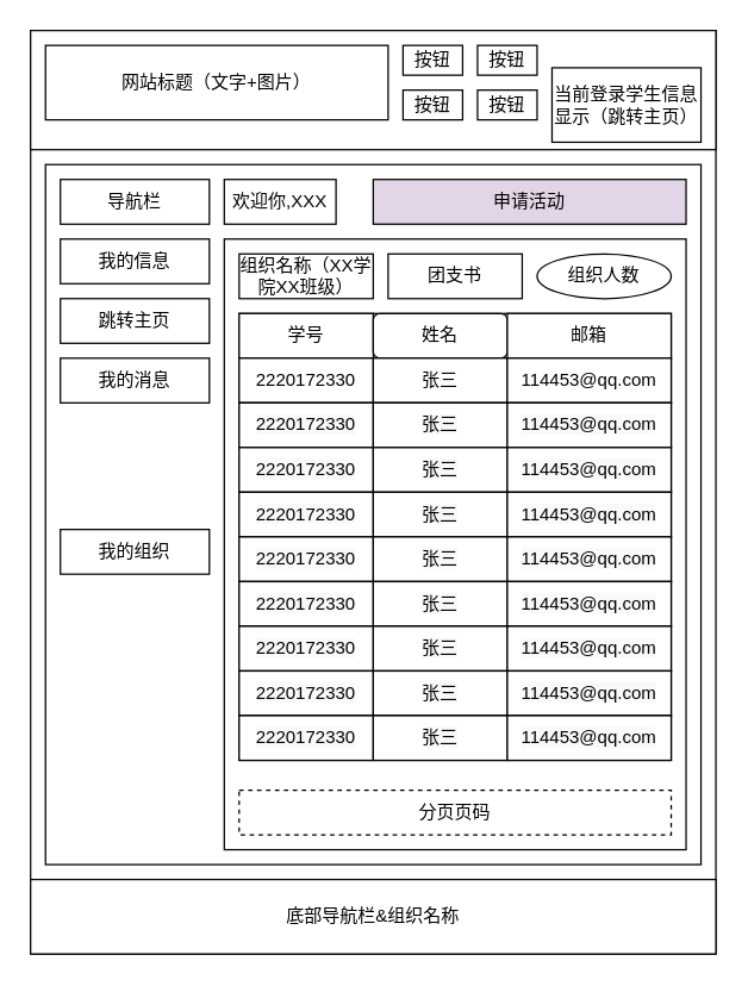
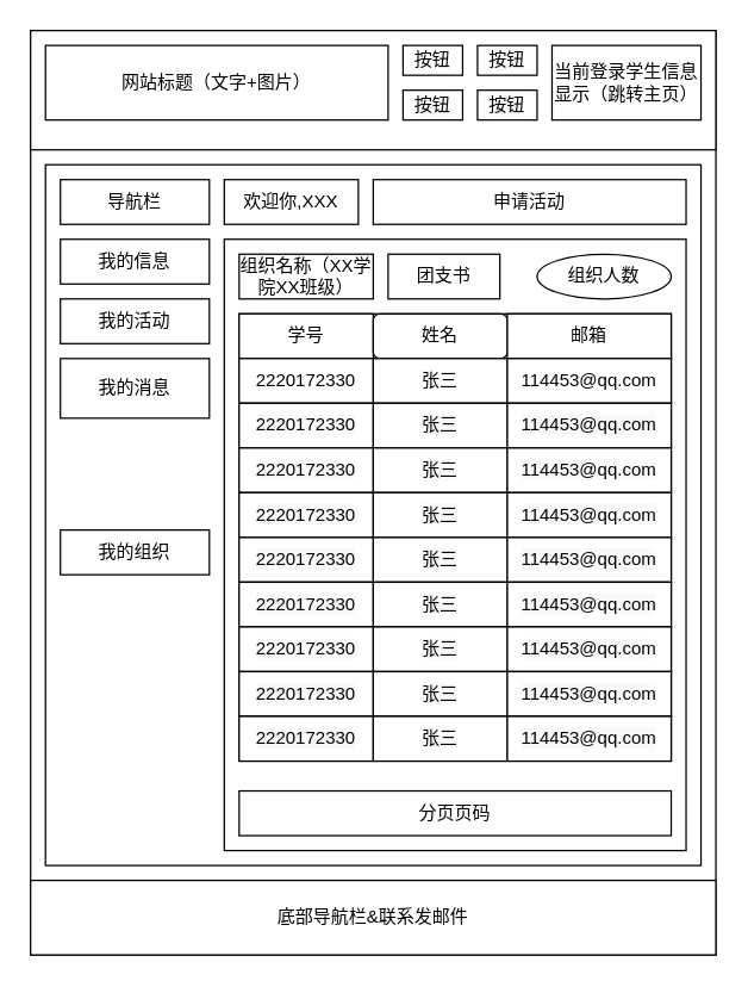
  <mxCell id="0" />
  <mxCell id="1" parent="0" />
  <mxCell id="2" value="" style="rounded=0;whiteSpace=wrap;html=1;" parent="1" vertex="1"><mxGeometry x="20" y="20" width="460" height="620" as="geometry" /></mxCell>
- <mxCell id="3" value="底部导航栏&amp;amp;组织名称" style="rounded=0;whiteSpace=wrap;html=1;" parent="1" vertex="1"><mxGeometry x="20" y="590" width="460" height="50" as="geometry" /></mxCell>
+ <mxCell id="3" value="底部导航栏&amp;amp;联系发邮件" style="rounded=0;whiteSpace=wrap;html=1;" parent="1" vertex="1"><mxGeometry x="20" y="590" width="460" height="50" as="geometry" /></mxCell>
  <mxCell id="4" value="" style="rounded=0;whiteSpace=wrap;html=1;" parent="1" vertex="1"><mxGeometry x="20" y="20" width="460" height="80" as="geometry" /></mxCell>
  <mxCell id="5" value="网站标题（文字+图片）" style="rounded=0;whiteSpace=wrap;html=1;" parent="1" vertex="1"><mxGeometry x="30" y="30" width="230" height="50" as="geometry" /></mxCell>
- <mxCell id="6" value="当前登录学生信息显示（跳转主页）" style="rounded=0;whiteSpace=wrap;html=1;" parent="1" vertex="1"><mxGeometry x="370" y="45" width="100" height="50" as="geometry" /></mxCell>
+ <mxCell id="6" value="当前登录学生信息显示（跳转主页）" style="rounded=0;whiteSpace=wrap;html=1;" parent="1" vertex="1"><mxGeometry x="370" y="30" width="100" height="50" as="geometry" /></mxCell>
  <mxCell id="7" value="按钮" style="rounded=0;whiteSpace=wrap;html=1;" parent="1" vertex="1"><mxGeometry x="270" y="30" width="40" height="20" as="geometry" /></mxCell>
  <mxCell id="8" value="&#10;&#10;&lt;span style=&quot;color: rgb(0, 0, 0); font-family: helvetica; font-size: 12px; font-style: normal; font-weight: 400; letter-spacing: normal; text-align: center; text-indent: 0px; text-transform: none; word-spacing: 0px; background-color: rgb(248, 249, 250); display: inline; float: none;&quot;&gt;按钮&lt;/span&gt;&#10;&#10;" style="rounded=0;whiteSpace=wrap;html=1;" parent="1" vertex="1"><mxGeometry x="320" y="30" width="40" height="20" as="geometry" /></mxCell>
  <mxCell id="9" value="&#10;&#10;&lt;span style=&quot;color: rgb(0, 0, 0); font-family: helvetica; font-size: 12px; font-style: normal; font-weight: 400; letter-spacing: normal; text-align: center; text-indent: 0px; text-transform: none; word-spacing: 0px; background-color: rgb(248, 249, 250); display: inline; float: none;&quot;&gt;按钮&lt;/span&gt;&#10;&#10;" style="rounded=0;whiteSpace=wrap;html=1;" parent="1" vertex="1"><mxGeometry x="270" y="60" width="40" height="20" as="geometry" /></mxCell>
  <mxCell id="10" value="&#10;&#10;&lt;span style=&quot;color: rgb(0, 0, 0); font-family: helvetica; font-size: 12px; font-style: normal; font-weight: 400; letter-spacing: normal; text-align: center; text-indent: 0px; text-transform: none; word-spacing: 0px; background-color: rgb(248, 249, 250); display: inline; float: none;&quot;&gt;按钮&lt;/span&gt;&#10;&#10;" style="rounded=0;whiteSpace=wrap;html=1;" parent="1" vertex="1"><mxGeometry x="320" y="60" width="40" height="20" as="geometry" /></mxCell>
  <mxCell id="11" value="" style="rounded=0;whiteSpace=wrap;html=1;" parent="1" vertex="1"><mxGeometry x="30" y="110" width="440" height="470" as="geometry" /></mxCell>
  <mxCell id="12" value="我的信息" style="rounded=0;whiteSpace=wrap;html=1;" parent="1" vertex="1"><mxGeometry x="40" y="160" width="100" height="30" as="geometry" /></mxCell>
- <mxCell id="13" value="跳转主页" style="rounded=0;whiteSpace=wrap;html=1;" parent="1" vertex="1"><mxGeometry x="40" y="200" width="100" height="30" as="geometry" /></mxCell>
- <mxCell id="14" value="我的消息" style="rounded=0;whiteSpace=wrap;html=1;" parent="1" vertex="1"><mxGeometry x="40" y="240" width="100" height="30" as="geometry" /></mxCell>
+ <mxCell id="13" value="我的活动" style="rounded=0;whiteSpace=wrap;html=1;" parent="1" vertex="1"><mxGeometry x="40" y="200" width="100" height="30" as="geometry" /></mxCell>
+ <mxCell id="14" value="我的消息" style="rounded=0;whiteSpace=wrap;html=1;" parent="1" vertex="1"><mxGeometry x="40" y="240" width="100" height="40" as="geometry" /></mxCell>
  <mxCell id="15" value="我的组织" style="rounded=0;whiteSpace=wrap;html=1;" parent="1" vertex="1"><mxGeometry x="40" y="355" width="100" height="30" as="geometry" /></mxCell>
  <mxCell id="16" value="" style="rounded=0;whiteSpace=wrap;html=1;" parent="1" vertex="1"><mxGeometry x="150" y="160" width="310" height="410" as="geometry" /></mxCell>
  <mxCell id="17" value="导航栏" style="rounded=0;whiteSpace=wrap;html=1;" parent="1" vertex="1"><mxGeometry x="40" y="120" width="100" height="30" as="geometry" /></mxCell>
  <mxCell id="18" value="组织名称（XX学院XX班级）" style="rounded=0;whiteSpace=wrap;html=1;" parent="1" vertex="1"><mxGeometry x="160" y="170" width="90" height="30" as="geometry" /></mxCell>
- <mxCell id="19" value="团支书" style="rounded=0;whiteSpace=wrap;html=1;" parent="1" vertex="1"><mxGeometry x="260" y="170" width="90" height="30" as="geometry" /></mxCell>
+ <mxCell id="19" value="团支书" style="rounded=0;whiteSpace=wrap;html=1;" parent="1" vertex="1"><mxGeometry x="260" y="170" width="75" height="30" as="geometry" /></mxCell>
  <mxCell id="20" value="组织人数" style="ellipse;whiteSpace=wrap;html=1;" parent="1" vertex="1"><mxGeometry x="360" y="170" width="90" height="30" as="geometry" /></mxCell>
  <mxCell id="21" value="" style="rounded=0;whiteSpace=wrap;html=1;" parent="1" vertex="1"><mxGeometry x="160" y="210" width="290" height="30" as="geometry" /></mxCell>
  <mxCell id="22" value="学号" style="rounded=0;whiteSpace=wrap;html=1;" parent="1" vertex="1"><mxGeometry x="160" y="210" width="90" height="30" as="geometry" /></mxCell>
  <mxCell id="23" value="姓名" style="whiteSpace=wrap;html=1;rounded=1;" parent="1" vertex="1"><mxGeometry x="250" y="210" width="90" height="30" as="geometry" /></mxCell>
  <mxCell id="24" value="邮箱" style="rounded=0;whiteSpace=wrap;html=1;" parent="1" vertex="1"><mxGeometry x="340" y="210" width="110" height="30" as="geometry" /></mxCell>
  <mxCell id="25" value="" style="rounded=0;whiteSpace=wrap;html=1;" parent="1" vertex="1"><mxGeometry x="160" y="240" width="290" height="30" as="geometry" /></mxCell>
  <mxCell id="26" value="2220172330" style="rounded=0;whiteSpace=wrap;html=1;" parent="1" vertex="1"><mxGeometry x="160" y="240" width="90" height="30" as="geometry" /></mxCell>
  <mxCell id="27" value="张三" style="rounded=0;whiteSpace=wrap;html=1;" parent="1" vertex="1"><mxGeometry x="250" y="240" width="90" height="30" as="geometry" /></mxCell>
  <mxCell id="28" value="114453@qq.com" style="rounded=0;whiteSpace=wrap;html=1;" parent="1" vertex="1"><mxGeometry x="340" y="240" width="110" height="30" as="geometry" /></mxCell>
  <mxCell id="29" value="" style="rounded=0;whiteSpace=wrap;html=1;" parent="1" vertex="1"><mxGeometry x="160" y="270" width="290" height="30" as="geometry" /></mxCell>
  <mxCell id="30" value="&#10;&#10;&lt;span style=&quot;color: rgb(0, 0, 0); font-family: helvetica; font-size: 12px; font-style: normal; font-weight: 400; letter-spacing: normal; text-align: center; text-indent: 0px; text-transform: none; word-spacing: 0px; background-color: rgb(248, 249, 250); display: inline; float: none;&quot;&gt;2220172330&lt;/span&gt;&#10;&#10;" style="rounded=0;whiteSpace=wrap;html=1;" parent="1" vertex="1"><mxGeometry x="160" y="270" width="90" height="30" as="geometry" /></mxCell>
  <mxCell id="31" value="&#10;&#10;&lt;span style=&quot;color: rgb(0, 0, 0); font-family: helvetica; font-size: 12px; font-style: normal; font-weight: 400; letter-spacing: normal; text-align: center; text-indent: 0px; text-transform: none; word-spacing: 0px; background-color: rgb(248, 249, 250); display: inline; float: none;&quot;&gt;张三&lt;/span&gt;&#10;&#10;" style="rounded=0;whiteSpace=wrap;html=1;" parent="1" vertex="1"><mxGeometry x="250" y="270" width="90" height="30" as="geometry" /></mxCell>
  <mxCell id="32" value="&#10;&#10;&lt;span style=&quot;color: rgb(0, 0, 0); font-family: helvetica; font-size: 12px; font-style: normal; font-weight: 400; letter-spacing: normal; text-align: center; text-indent: 0px; text-transform: none; word-spacing: 0px; background-color: rgb(248, 249, 250); display: inline; float: none;&quot;&gt;114453@qq.com&lt;/span&gt;&#10;&#10;" style="rounded=0;whiteSpace=wrap;html=1;" parent="1" vertex="1"><mxGeometry x="340" y="270" width="110" height="30" as="geometry" /></mxCell>
  <mxCell id="33" value="" style="rounded=0;whiteSpace=wrap;html=1;" parent="1" vertex="1"><mxGeometry x="160" y="300" width="290" height="30" as="geometry" /></mxCell>
  <mxCell id="34" value="&#10;&#10;&lt;span style=&quot;color: rgb(0, 0, 0); font-family: helvetica; font-size: 12px; font-style: normal; font-weight: 400; letter-spacing: normal; text-align: center; text-indent: 0px; text-transform: none; word-spacing: 0px; background-color: rgb(248, 249, 250); display: inline; float: none;&quot;&gt;2220172330&lt;/span&gt;&#10;&#10;" style="rounded=0;whiteSpace=wrap;html=1;" parent="1" vertex="1"><mxGeometry x="160" y="300" width="90" height="30" as="geometry" /></mxCell>
  <mxCell id="35" value="&#10;&#10;&lt;span style=&quot;color: rgb(0, 0, 0); font-family: helvetica; font-size: 12px; font-style: normal; font-weight: 400; letter-spacing: normal; text-align: center; text-indent: 0px; text-transform: none; word-spacing: 0px; background-color: rgb(248, 249, 250); display: inline; float: none;&quot;&gt;张三&lt;/span&gt;&#10;&#10;" style="rounded=0;whiteSpace=wrap;html=1;" parent="1" vertex="1"><mxGeometry x="250" y="300" width="90" height="30" as="geometry" /></mxCell>
  <mxCell id="36" value="&#10;&#10;&lt;span style=&quot;color: rgb(0, 0, 0); font-family: helvetica; font-size: 12px; font-style: normal; font-weight: 400; letter-spacing: normal; text-align: center; text-indent: 0px; text-transform: none; word-spacing: 0px; background-color: rgb(248, 249, 250); display: inline; float: none;&quot;&gt;114453@qq.com&lt;/span&gt;&#10;&#10;" style="rounded=0;whiteSpace=wrap;html=1;" parent="1" vertex="1"><mxGeometry x="340" y="300" width="110" height="30" as="geometry" /></mxCell>
  <mxCell id="37" value="" style="rounded=0;whiteSpace=wrap;html=1;" parent="1" vertex="1"><mxGeometry x="160" y="330" width="290" height="30" as="geometry" /></mxCell>
  <mxCell id="38" value="&#10;&#10;&lt;span style=&quot;color: rgb(0, 0, 0); font-family: helvetica; font-size: 12px; font-style: normal; font-weight: 400; letter-spacing: normal; text-align: center; text-indent: 0px; text-transform: none; word-spacing: 0px; background-color: rgb(248, 249, 250); display: inline; float: none;&quot;&gt;2220172330&lt;/span&gt;&#10;&#10;" style="rounded=0;whiteSpace=wrap;html=1;" parent="1" vertex="1"><mxGeometry x="160" y="330" width="90" height="30" as="geometry" /></mxCell>
  <mxCell id="39" value="&#10;&#10;&lt;span style=&quot;color: rgb(0, 0, 0); font-family: helvetica; font-size: 12px; font-style: normal; font-weight: 400; letter-spacing: normal; text-align: center; text-indent: 0px; text-transform: none; word-spacing: 0px; background-color: rgb(248, 249, 250); display: inline; float: none;&quot;&gt;张三&lt;/span&gt;&#10;&#10;" style="rounded=0;whiteSpace=wrap;html=1;" parent="1" vertex="1"><mxGeometry x="250" y="330" width="90" height="30" as="geometry" /></mxCell>
  <mxCell id="40" value="&#10;&#10;&lt;span style=&quot;color: rgb(0, 0, 0); font-family: helvetica; font-size: 12px; font-style: normal; font-weight: 400; letter-spacing: normal; text-align: center; text-indent: 0px; text-transform: none; word-spacing: 0px; background-color: rgb(248, 249, 250); display: inline; float: none;&quot;&gt;114453@qq.com&lt;/span&gt;&#10;&#10;" style="rounded=0;whiteSpace=wrap;html=1;" parent="1" vertex="1"><mxGeometry x="340" y="330" width="110" height="30" as="geometry" /></mxCell>
  <mxCell id="41" value="" style="rounded=0;whiteSpace=wrap;html=1;" parent="1" vertex="1"><mxGeometry x="160" y="360" width="290" height="30" as="geometry" /></mxCell>
  <mxCell id="42" value="&#10;&#10;&lt;span style=&quot;color: rgb(0, 0, 0); font-family: helvetica; font-size: 12px; font-style: normal; font-weight: 400; letter-spacing: normal; text-align: center; text-indent: 0px; text-transform: none; word-spacing: 0px; background-color: rgb(248, 249, 250); display: inline; float: none;&quot;&gt;2220172330&lt;/span&gt;&#10;&#10;" style="rounded=0;whiteSpace=wrap;html=1;" parent="1" vertex="1"><mxGeometry x="160" y="360" width="90" height="30" as="geometry" /></mxCell>
  <mxCell id="43" value="&#10;&#10;&lt;span style=&quot;color: rgb(0, 0, 0); font-family: helvetica; font-size: 12px; font-style: normal; font-weight: 400; letter-spacing: normal; text-align: center; text-indent: 0px; text-transform: none; word-spacing: 0px; background-color: rgb(248, 249, 250); display: inline; float: none;&quot;&gt;张三&lt;/span&gt;&#10;&#10;" style="rounded=0;whiteSpace=wrap;html=1;" parent="1" vertex="1"><mxGeometry x="250" y="360" width="90" height="30" as="geometry" /></mxCell>
  <mxCell id="44" value="&#10;&#10;&lt;span style=&quot;color: rgb(0, 0, 0); font-family: helvetica; font-size: 12px; font-style: normal; font-weight: 400; letter-spacing: normal; text-align: center; text-indent: 0px; text-transform: none; word-spacing: 0px; background-color: rgb(248, 249, 250); display: inline; float: none;&quot;&gt;114453@qq.com&lt;/span&gt;&#10;&#10;" style="rounded=0;whiteSpace=wrap;html=1;" parent="1" vertex="1"><mxGeometry x="340" y="360" width="110" height="30" as="geometry" /></mxCell>
  <mxCell id="45" value="" style="rounded=0;whiteSpace=wrap;html=1;" parent="1" vertex="1"><mxGeometry x="160" y="390" width="290" height="30" as="geometry" /></mxCell>
  <mxCell id="46" value="&#10;&#10;&lt;span style=&quot;color: rgb(0, 0, 0); font-family: helvetica; font-size: 12px; font-style: normal; font-weight: 400; letter-spacing: normal; text-align: center; text-indent: 0px; text-transform: none; word-spacing: 0px; background-color: rgb(248, 249, 250); display: inline; float: none;&quot;&gt;2220172330&lt;/span&gt;&#10;&#10;" style="rounded=0;whiteSpace=wrap;html=1;" parent="1" vertex="1"><mxGeometry x="160" y="390" width="90" height="30" as="geometry" /></mxCell>
  <mxCell id="47" value="&#10;&#10;&lt;span style=&quot;color: rgb(0, 0, 0); font-family: helvetica; font-size: 12px; font-style: normal; font-weight: 400; letter-spacing: normal; text-align: center; text-indent: 0px; text-transform: none; word-spacing: 0px; background-color: rgb(248, 249, 250); display: inline; float: none;&quot;&gt;张三&lt;/span&gt;&#10;&#10;" style="rounded=0;whiteSpace=wrap;html=1;" parent="1" vertex="1"><mxGeometry x="250" y="390" width="90" height="30" as="geometry" /></mxCell>
  <mxCell id="48" value="&#10;&#10;&lt;span style=&quot;color: rgb(0, 0, 0); font-family: helvetica; font-size: 12px; font-style: normal; font-weight: 400; letter-spacing: normal; text-align: center; text-indent: 0px; text-transform: none; word-spacing: 0px; background-color: rgb(248, 249, 250); display: inline; float: none;&quot;&gt;114453@qq.com&lt;/span&gt;&#10;&#10;" style="rounded=0;whiteSpace=wrap;html=1;" parent="1" vertex="1"><mxGeometry x="340" y="390" width="110" height="30" as="geometry" /></mxCell>
  <mxCell id="49" value="" style="rounded=0;whiteSpace=wrap;html=1;" parent="1" vertex="1"><mxGeometry x="160" y="420" width="290" height="30" as="geometry" /></mxCell>
  <mxCell id="50" value="&#10;&#10;&lt;span style=&quot;color: rgb(0, 0, 0); font-family: helvetica; font-size: 12px; font-style: normal; font-weight: 400; letter-spacing: normal; text-align: center; text-indent: 0px; text-transform: none; word-spacing: 0px; background-color: rgb(248, 249, 250); display: inline; float: none;&quot;&gt;2220172330&lt;/span&gt;&#10;&#10;" style="rounded=0;whiteSpace=wrap;html=1;" parent="1" vertex="1"><mxGeometry x="160" y="420" width="90" height="30" as="geometry" /></mxCell>
  <mxCell id="51" value="&#10;&#10;&lt;span style=&quot;color: rgb(0, 0, 0); font-family: helvetica; font-size: 12px; font-style: normal; font-weight: 400; letter-spacing: normal; text-align: center; text-indent: 0px; text-transform: none; word-spacing: 0px; background-color: rgb(248, 249, 250); display: inline; float: none;&quot;&gt;张三&lt;/span&gt;&#10;&#10;" style="rounded=0;whiteSpace=wrap;html=1;" parent="1" vertex="1"><mxGeometry x="250" y="420" width="90" height="30" as="geometry" /></mxCell>
  <mxCell id="52" value="&#10;&#10;&lt;span style=&quot;color: rgb(0, 0, 0); font-family: helvetica; font-size: 12px; font-style: normal; font-weight: 400; letter-spacing: normal; text-align: center; text-indent: 0px; text-transform: none; word-spacing: 0px; background-color: rgb(248, 249, 250); display: inline; float: none;&quot;&gt;114453@qq.com&lt;/span&gt;&#10;&#10;" style="rounded=0;whiteSpace=wrap;html=1;" parent="1" vertex="1"><mxGeometry x="340" y="420" width="110" height="30" as="geometry" /></mxCell>
  <mxCell id="53" value="" style="rounded=0;whiteSpace=wrap;html=1;" parent="1" vertex="1"><mxGeometry x="160" y="450" width="290" height="30" as="geometry" /></mxCell>
  <mxCell id="54" value="&#10;&#10;&lt;span style=&quot;color: rgb(0, 0, 0); font-family: helvetica; font-size: 12px; font-style: normal; font-weight: 400; letter-spacing: normal; text-align: center; text-indent: 0px; text-transform: none; word-spacing: 0px; background-color: rgb(248, 249, 250); display: inline; float: none;&quot;&gt;2220172330&lt;/span&gt;&#10;&#10;" style="rounded=0;whiteSpace=wrap;html=1;" parent="1" vertex="1"><mxGeometry x="160" y="450" width="90" height="30" as="geometry" /></mxCell>
  <mxCell id="55" value="&#10;&#10;&lt;span style=&quot;color: rgb(0, 0, 0); font-family: helvetica; font-size: 12px; font-style: normal; font-weight: 400; letter-spacing: normal; text-align: center; text-indent: 0px; text-transform: none; word-spacing: 0px; background-color: rgb(248, 249, 250); display: inline; float: none;&quot;&gt;张三&lt;/span&gt;&#10;&#10;" style="rounded=0;whiteSpace=wrap;html=1;" parent="1" vertex="1"><mxGeometry x="250" y="450" width="90" height="30" as="geometry" /></mxCell>
  <mxCell id="56" value="&#10;&#10;&lt;span style=&quot;color: rgb(0, 0, 0); font-family: helvetica; font-size: 12px; font-style: normal; font-weight: 400; letter-spacing: normal; text-align: center; text-indent: 0px; text-transform: none; word-spacing: 0px; background-color: rgb(248, 249, 250); display: inline; float: none;&quot;&gt;114453@qq.com&lt;/span&gt;&#10;&#10;" style="rounded=0;whiteSpace=wrap;html=1;" parent="1" vertex="1"><mxGeometry x="340" y="450" width="110" height="30" as="geometry" /></mxCell>
  <mxCell id="57" value="" style="rounded=0;whiteSpace=wrap;html=1;" parent="1" vertex="1"><mxGeometry x="160" y="480" width="290" height="30" as="geometry" /></mxCell>
  <mxCell id="58" value="&#10;&#10;&lt;span style=&quot;color: rgb(0, 0, 0); font-family: helvetica; font-size: 12px; font-style: normal; font-weight: 400; letter-spacing: normal; text-align: center; text-indent: 0px; text-transform: none; word-spacing: 0px; background-color: rgb(248, 249, 250); display: inline; float: none;&quot;&gt;2220172330&lt;/span&gt;&#10;&#10;" style="rounded=0;whiteSpace=wrap;html=1;" parent="1" vertex="1"><mxGeometry x="160" y="480" width="90" height="30" as="geometry" /></mxCell>
  <mxCell id="59" value="&#10;&#10;&lt;span style=&quot;color: rgb(0, 0, 0); font-family: helvetica; font-size: 12px; font-style: normal; font-weight: 400; letter-spacing: normal; text-align: center; text-indent: 0px; text-transform: none; word-spacing: 0px; background-color: rgb(248, 249, 250); display: inline; float: none;&quot;&gt;张三&lt;/span&gt;&#10;&#10;" style="rounded=0;whiteSpace=wrap;html=1;" parent="1" vertex="1"><mxGeometry x="250" y="480" width="90" height="30" as="geometry" /></mxCell>
  <mxCell id="60" value="&#10;&#10;&lt;span style=&quot;color: rgb(0, 0, 0); font-family: helvetica; font-size: 12px; font-style: normal; font-weight: 400; letter-spacing: normal; text-align: center; text-indent: 0px; text-transform: none; word-spacing: 0px; background-color: rgb(248, 249, 250); display: inline; float: none;&quot;&gt;114453@qq.com&lt;/span&gt;&#10;&#10;" style="rounded=0;whiteSpace=wrap;html=1;" parent="1" vertex="1"><mxGeometry x="340" y="480" width="110" height="30" as="geometry" /></mxCell>
- <mxCell id="61" value="分页页码" style="rounded=0;whiteSpace=wrap;html=1;dashed=1;" parent="1" vertex="1"><mxGeometry x="160" y="530" width="290" height="30" as="geometry" /></mxCell>
- <mxCell id="62" value="申请活动" style="rounded=0;whiteSpace=wrap;html=1;fillColor=#e1d5e7;" vertex="1" parent="1"><mxGeometry x="250" y="120" width="210" height="30" as="geometry" /></mxCell>
- <mxCell id="63" value="欢迎你,XXX" style="rounded=0;whiteSpace=wrap;html=1;" vertex="1" parent="1"><mxGeometry x="150" y="120" width="75" height="30" as="geometry" /></mxCell>
+ <mxCell id="61" value="分页页码" style="rounded=0;whiteSpace=wrap;html=1;" parent="1" vertex="1"><mxGeometry x="160" y="530" width="290" height="30" as="geometry" /></mxCell>
+ <mxCell id="62" value="申请活动" style="rounded=0;whiteSpace=wrap;html=1;" vertex="1" parent="1"><mxGeometry x="250" y="120" width="210" height="30" as="geometry" /></mxCell>
+ <mxCell id="63" value="欢迎你,XXX" style="rounded=0;whiteSpace=wrap;html=1;" vertex="1" parent="1"><mxGeometry x="150" y="120" width="90" height="30" as="geometry" /></mxCell>
